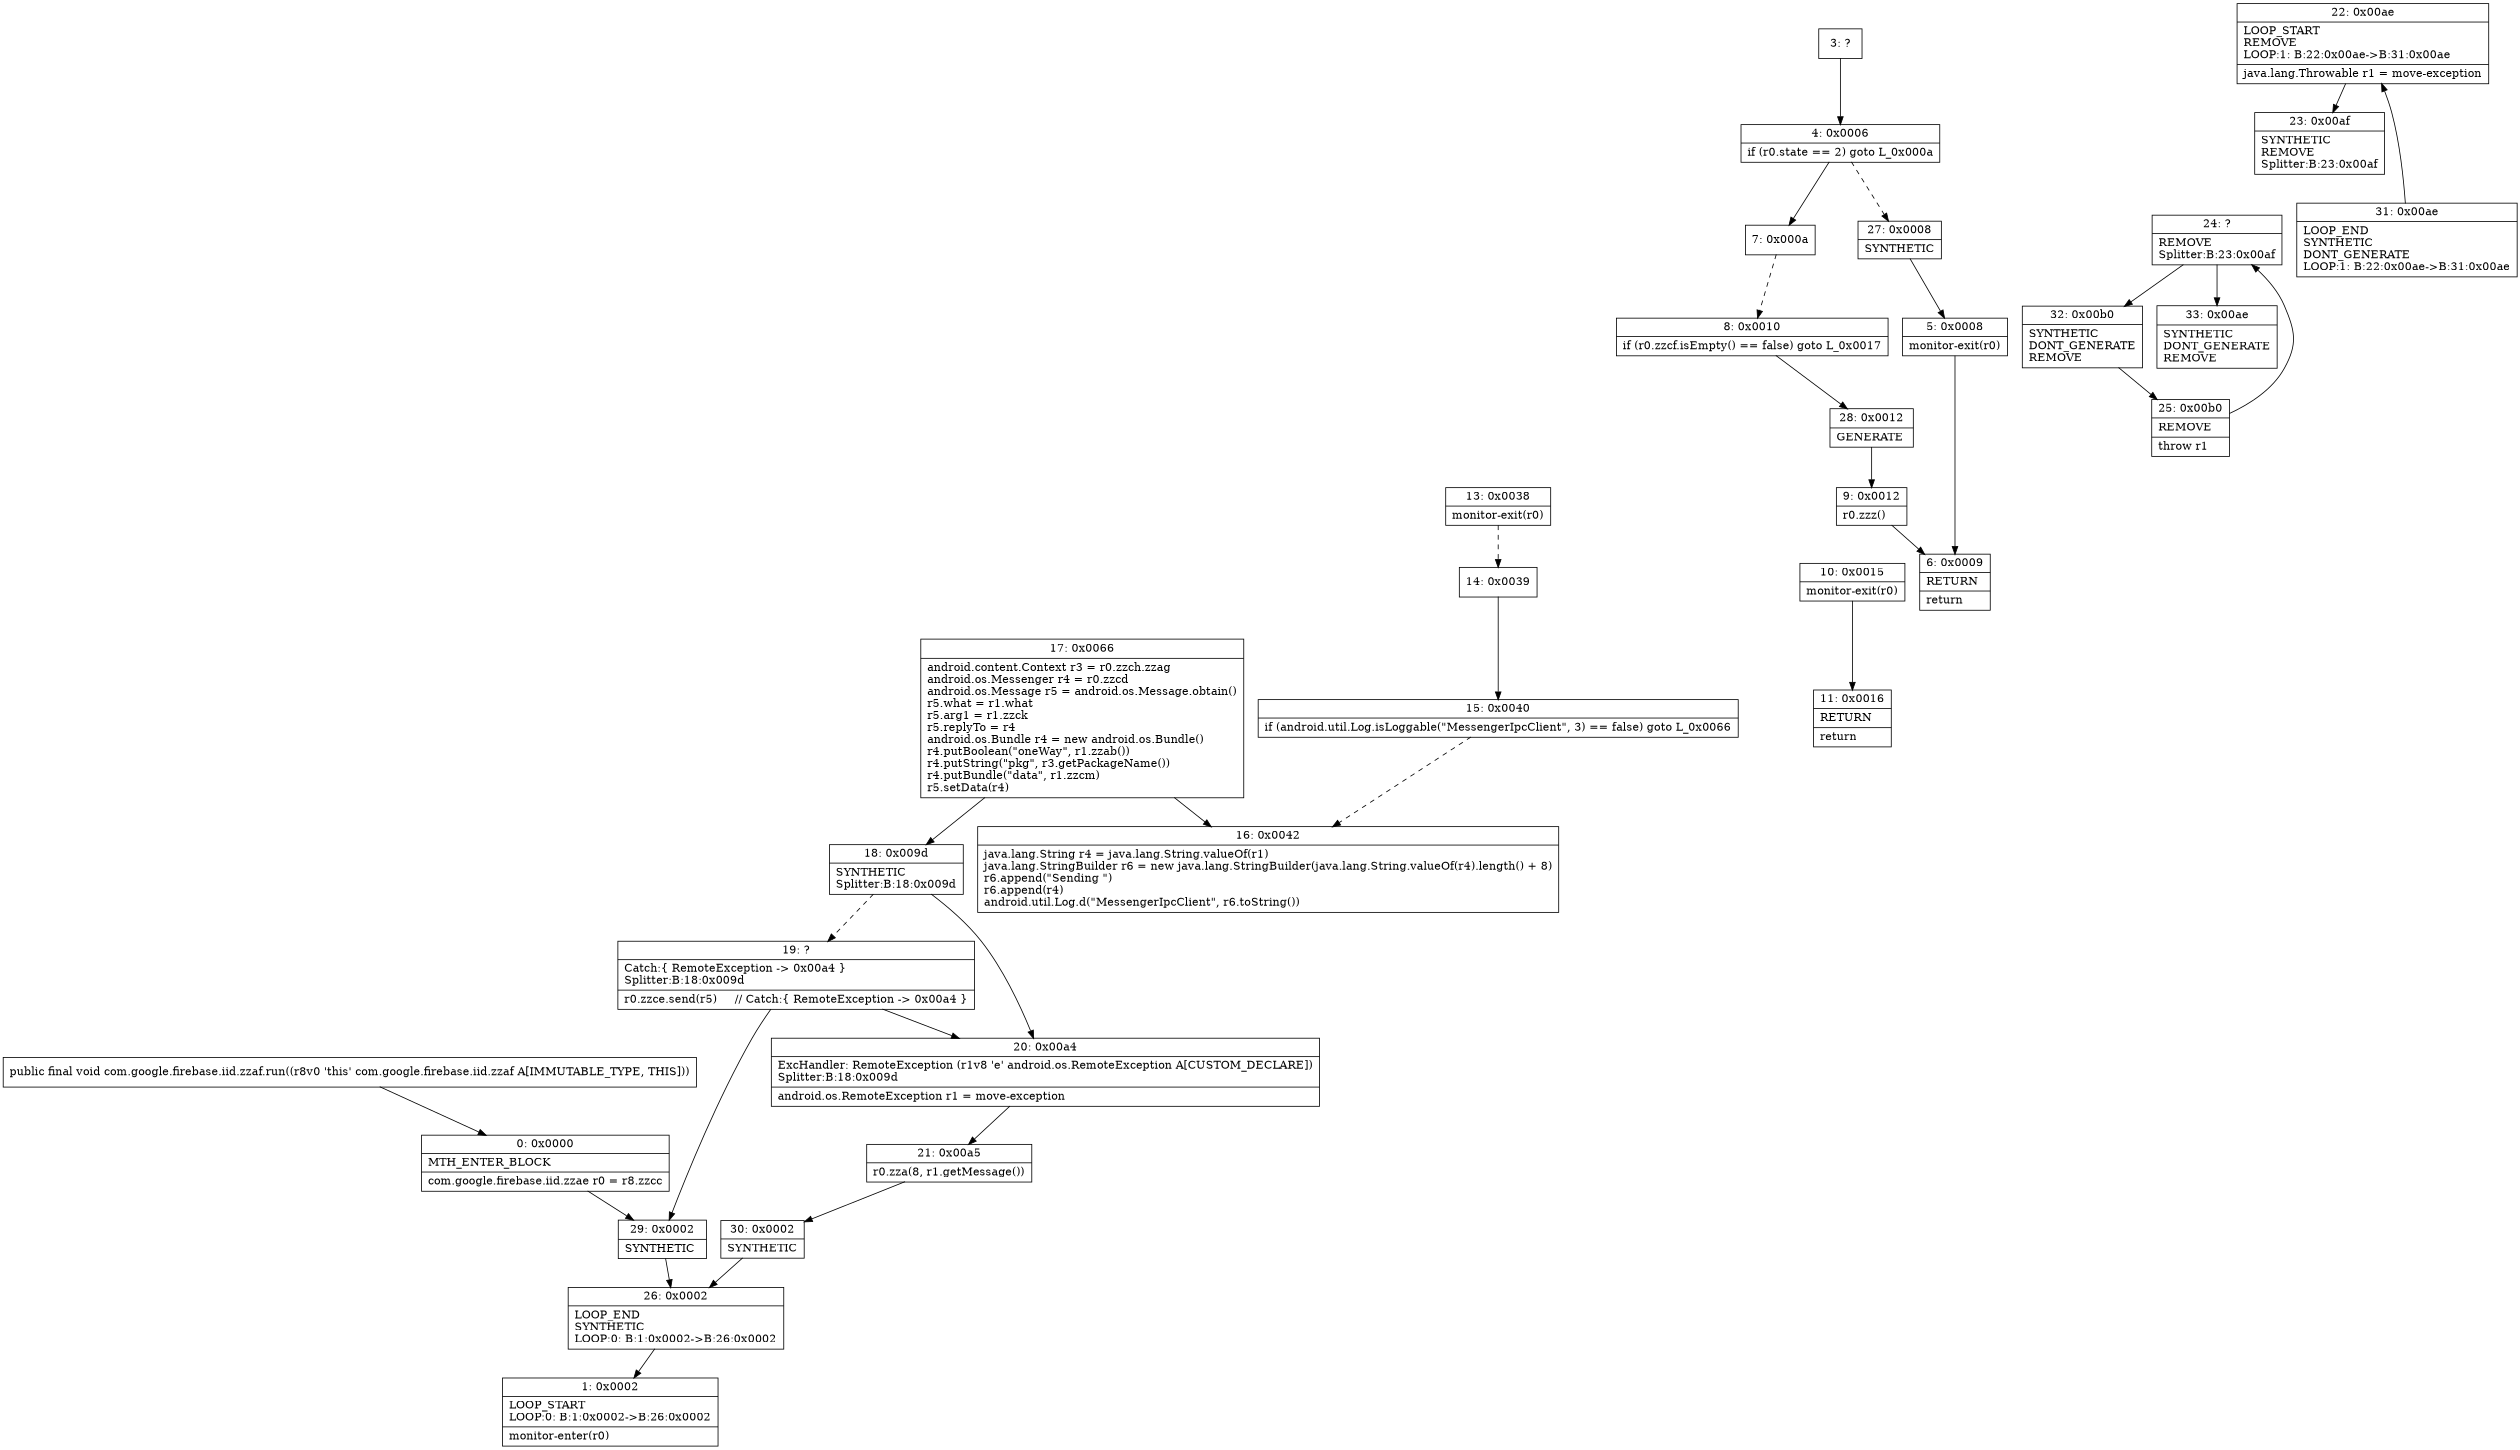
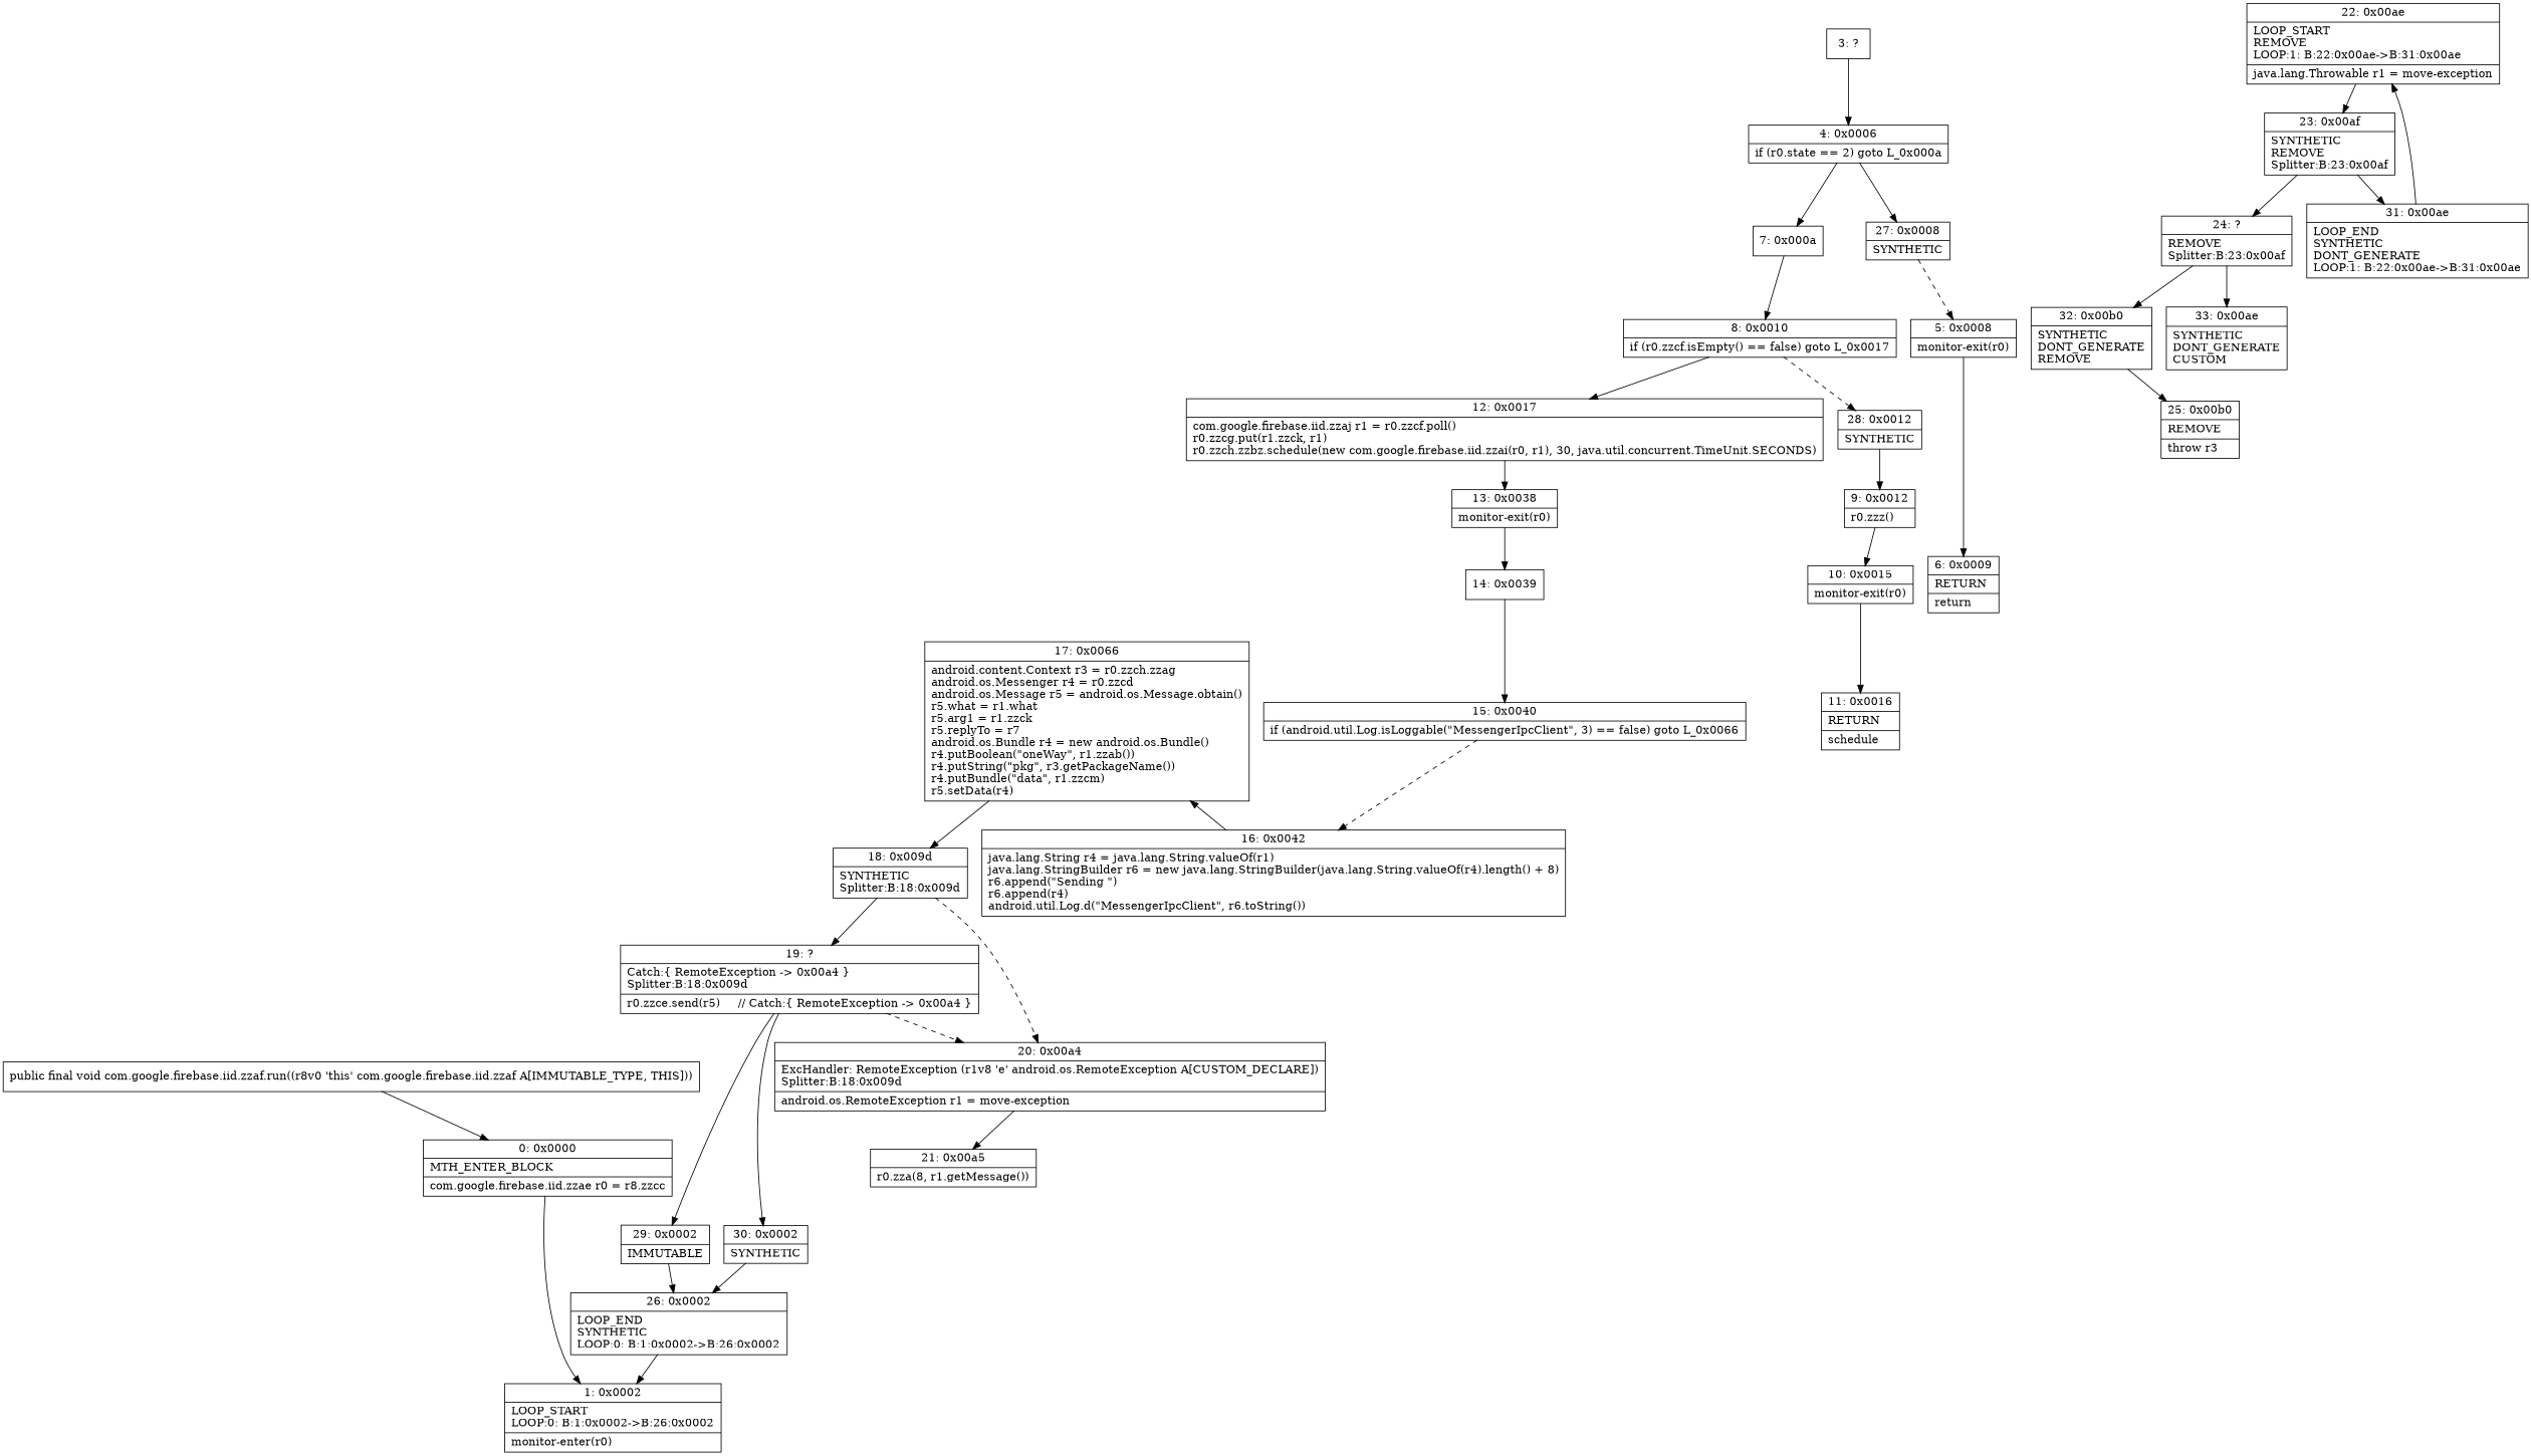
  digraph {
    node [shape=record]
    n1 [label="{0\:\ 0x0000|MTH_ENTER_BLOCK\l|com.google.firebase.iid.zzae r0 = r8.zzcc\l}"]
    n2 [label="{1\:\ 0x0002|LOOP_START\lLOOP:0: B:1:0x0002\-\>B:26:0x0002\l|monitor\-enter(r0)\l}"]
    n3 [label="{3\:\ ?}"]
    n4 [label="{4\:\ 0x0006|if (r0.state == 2) goto L_0x000a\l}"]
    n5 [label="{22\:\ 0x00ae|LOOP_START\lREMOVE\lLOOP:1: B:22:0x00ae\-\>B:31:0x00ae\l|java.lang.Throwable r1 = move\-exception\l}"]
    n6 [label="{23\:\ 0x00af|SYNTHETIC\lREMOVE\lSplitter:B:23:0x00af\l}"]
    n7 [label="{7\:\ 0x000a}"]
    n8 [label="{27\:\ 0x0008|SYNTHETIC\l}"]
    n9 [label="{8\:\ 0x0010|if (r0.zzcf.isEmpty() == false) goto L_0x0017\l}"]
    n10 [label="{5\:\ 0x0008|monitor\-exit(r0)\l}"]
    n11 [label="{6\:\ 0x0009|RETURN\l|return\l}"]
-   n13 [label="{28\:\ 0x0012|GENERATE\l}"]
+   n12 [label="{12\:\ 0x0017|com.google.firebase.iid.zzaj r1 = r0.zzcf.poll()\lr0.zzcg.put(r1.zzck, r1)\lr0.zzch.zzbz.schedule(new com.google.firebase.iid.zzai(r0, r1), 30, java.util.concurrent.TimeUnit.SECONDS)\l}"]
+   n13 [label="{28\:\ 0x0012|SYNTHETIC\l}"]
    n14 [label="{13\:\ 0x0038|monitor\-exit(r0)\l}"]
    n15 [label="{9\:\ 0x0012|r0.zzz()\l}"]
    n16 [label="{10\:\ 0x0015|monitor\-exit(r0)\l}"]
-   n17 [label="{11\:\ 0x0016|RETURN\l|return\l}"]
+   n17 [label="{11\:\ 0x0016|RETURN\l|schedule\l}"]
    n18 [label="{14\:\ 0x0039}"]
    n19 [label="{15\:\ 0x0040|if (android.util.Log.isLoggable(\"MessengerIpcClient\", 3) == false) goto L_0x0066\l}"]
    n20 [label="{16\:\ 0x0042|java.lang.String r4 = java.lang.String.valueOf(r1)\ljava.lang.StringBuilder r6 = new java.lang.StringBuilder(java.lang.String.valueOf(r4).length() + 8)\lr6.append(\"Sending \")\lr6.append(r4)\landroid.util.Log.d(\"MessengerIpcClient\", r6.toString())\l}"]
-   n21 [label="{17\:\ 0x0066|android.content.Context r3 = r0.zzch.zzag\landroid.os.Messenger r4 = r0.zzcd\landroid.os.Message r5 = android.os.Message.obtain()\lr5.what = r1.what\lr5.arg1 = r1.zzck\lr5.replyTo = r4\landroid.os.Bundle r4 = new android.os.Bundle()\lr4.putBoolean(\"oneWay\", r1.zzab())\lr4.putString(\"pkg\", r3.getPackageName())\lr4.putBundle(\"data\", r1.zzcm)\lr5.setData(r4)\l}"]
+   n21 [label="{17\:\ 0x0066|android.content.Context r3 = r0.zzch.zzag\landroid.os.Messenger r4 = r0.zzcd\landroid.os.Message r5 = android.os.Message.obtain()\lr5.what = r1.what\lr5.arg1 = r1.zzck\lr5.replyTo = r7\landroid.os.Bundle r4 = new android.os.Bundle()\lr4.putBoolean(\"oneWay\", r1.zzab())\lr4.putString(\"pkg\", r3.getPackageName())\lr4.putBundle(\"data\", r1.zzcm)\lr5.setData(r4)\l}"]
    n22 [label="{18\:\ 0x009d|SYNTHETIC\lSplitter:B:18:0x009d\l}"]
    n23 [label="{19\:\ ?|Catch:\{ RemoteException \-\> 0x00a4 \}\lSplitter:B:18:0x009d\l|r0.zzce.send(r5)     \/\/ Catch:\{ RemoteException \-\> 0x00a4 \}\l}"]
    n24 [label="{20\:\ 0x00a4|ExcHandler: RemoteException (r1v8 'e' android.os.RemoteException A[CUSTOM_DECLARE])\lSplitter:B:18:0x009d\l|android.os.RemoteException r1 = move\-exception\l}"]
-   n25 [label="{29\:\ 0x0002|SYNTHETIC\l}"]
+   n25 [label="{29\:\ 0x0002|IMMUTABLE\l}"]
    n26 [label="{21\:\ 0x00a5|r0.zza(8, r1.getMessage())\l}"]
    n27 [label="{26\:\ 0x0002|LOOP_END\lSYNTHETIC\lLOOP:0: B:1:0x0002\-\>B:26:0x0002\l}"]
    n28 [label="{30\:\ 0x0002|SYNTHETIC\l}"]
    n29 [label="{24\:\ ?|REMOVE\lSplitter:B:23:0x00af\l}"]
    n30 [label="{31\:\ 0x00ae|LOOP_END\lSYNTHETIC\lDONT_GENERATE\lLOOP:1: B:22:0x00ae\-\>B:31:0x00ae\l}"]
    n31 [label="{32\:\ 0x00b0|SYNTHETIC\lDONT_GENERATE\lREMOVE\l}"]
-   n32 [label="{33\:\ 0x00ae|SYNTHETIC\lDONT_GENERATE\lREMOVE\l}"]
-   n33 [label="{25\:\ 0x00b0|REMOVE\l|throw r1\l}"]
+   n32 [label="{33\:\ 0x00ae|SYNTHETIC\lDONT_GENERATE\lCUSTOM\l}"]
+   n33 [label="{25\:\ 0x00b0|REMOVE\l|throw r3\l}"]
    n34 [label="{public final void com.google.firebase.iid.zzaf.run((r8v0 'this' com.google.firebase.iid.zzaf A[IMMUTABLE_TYPE, THIS])) }"]
-   n1 -> n25
+   n1 -> n2
    n3 -> n4
    n4 -> n7
-   n4 -> n8 [style=dashed]
+   n4 -> n8 [style=solid]
    n5 -> n6
-   n33 -> n29
-   n7 -> n9 [style=dashed]
-   n8 -> n10
-   n9 -> n13 [style=solid]
+   n6 -> n29
+   n6 -> n30
+   n7 -> n9
+   n8 -> n10 [style=dashed]
+   n9 -> n12
+   n9 -> n13 [style=dashed]
    n10 -> n11
+   n12 -> n14
    n13 -> n15
-   n14 -> n18 [style=dashed]
-   n15 -> n11
+   n14 -> n18
+   n15 -> n16
    n16 -> n17
    n18 -> n19
    n19 -> n20 [style=dashed]
-   n21 -> n20
+   n20 -> n21
    n21 -> n22
-   n22 -> n23 [style=dashed]
-   n22 -> n24
-   n23 -> n24
+   n22 -> n23
+   n22 -> n24 [style=dashed]
+   n23 -> n24 [style=dashed]
    n23 -> n25
    n24 -> n26
    n25 -> n27
-   n26 -> n28
+   n23 -> n28
    n27 -> n2
    n28 -> n27
    n29 -> n31
    n29 -> n32
    n30 -> n5
    n31 -> n33
    n34 -> n1
  }
